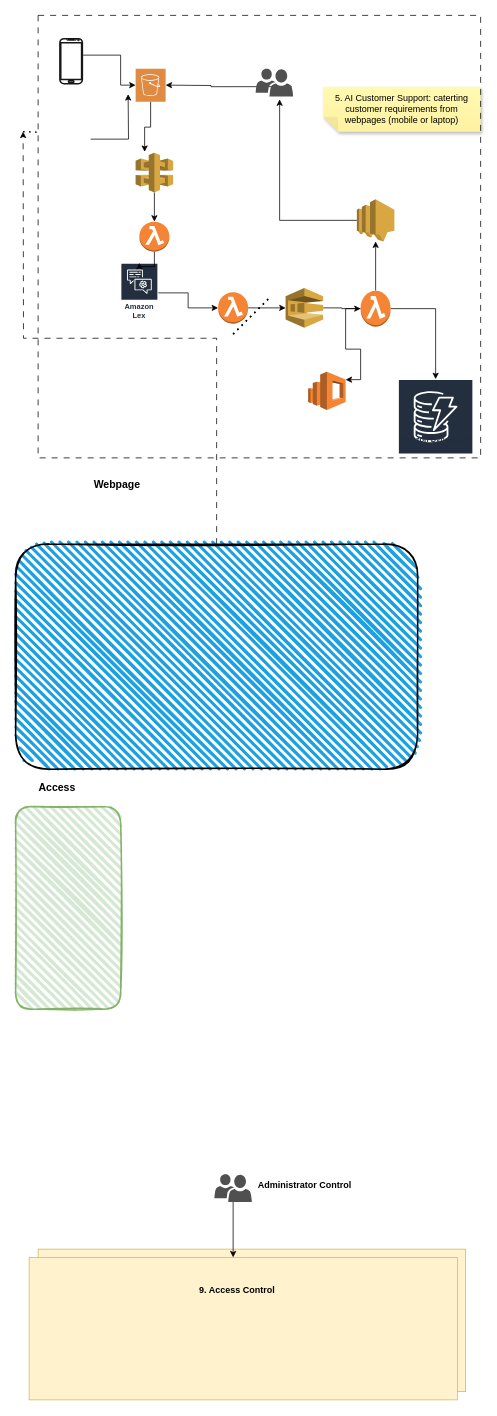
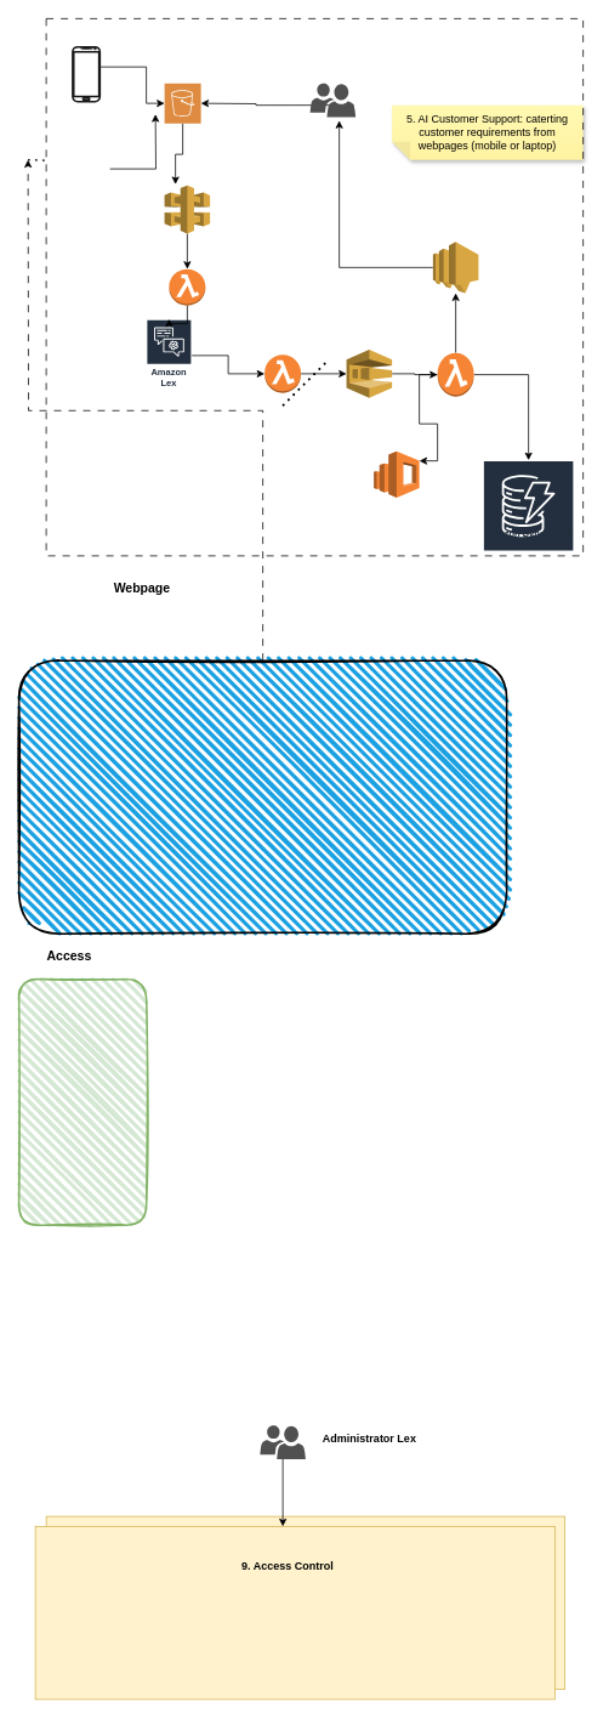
  <mxCell id="0" />
  <mxCell id="1" parent="0" />
  <mxCell id="2" style="edgeStyle=orthogonalEdgeStyle;rounded=0;orthogonalLoop=1;jettySize=auto;html=1;entryX=0.24;entryY=-0.019;entryDx=0;entryDy=0;entryPerimeter=0;" parent="1" source="3" target="10" edge="1"><mxGeometry relative="1" as="geometry" /></mxCell>
  <mxCell id="3" value="" style="sketch=0;pointerEvents=1;shadow=0;dashed=0;html=1;strokeColor=none;fillColor=#DF8C42;labelPosition=center;verticalLabelPosition=bottom;verticalAlign=top;align=center;outlineConnect=0;shape=mxgraph.veeam2.aws_s3;" parent="1" vertex="1"><mxGeometry x="180" y="91" width="40" height="44" as="geometry" /></mxCell>
  <mxCell id="4" value="" style="verticalLabelPosition=bottom;verticalAlign=top;html=1;shadow=0;dashed=0;strokeWidth=2;shape=mxgraph.android.phone2;strokeColor=#171717;" parent="1" vertex="1"><mxGeometry x="79" y="51" width="30" height="60" as="geometry" /></mxCell>
  <mxCell id="5" style="edgeStyle=orthogonalEdgeStyle;rounded=0;orthogonalLoop=1;jettySize=auto;html=1;" parent="1" source="6" edge="1"><mxGeometry relative="1" as="geometry"><mxPoint x="170" y="125" as="targetPoint" /></mxGeometry></mxCell>
  <mxCell id="6" value="" style="shape=image;html=1;verticalAlign=top;verticalLabelPosition=bottom;labelBackgroundColor=#ffffff;imageAspect=0;aspect=fixed;image=https://cdn1.iconfinder.com/data/icons/seo-and-web-development-6/32/development_website_bookmark_favorite_site-128.png" parent="1" vertex="1"><mxGeometry x="60" y="155" width="60" height="60" as="geometry" /></mxCell>
  <mxCell id="7" style="edgeStyle=orthogonalEdgeStyle;rounded=0;orthogonalLoop=1;jettySize=auto;html=1;" parent="1" source="8" target="14" edge="1"><mxGeometry relative="1" as="geometry" /></mxCell>
  <mxCell id="8" value="Amazon Lex" style="sketch=0;outlineConnect=0;fontColor=#232F3E;gradientColor=none;strokeColor=#ffffff;fillColor=#232F3E;dashed=0;verticalLabelPosition=middle;verticalAlign=bottom;align=center;html=1;whiteSpace=wrap;fontSize=10;fontStyle=1;spacing=3;shape=mxgraph.aws4.productIcon;prIcon=mxgraph.aws4.lex;" parent="1" vertex="1"><mxGeometry x="160" y="350" width="50" height="80" as="geometry" /></mxCell>
  <mxCell id="9" style="edgeStyle=orthogonalEdgeStyle;rounded=0;orthogonalLoop=1;jettySize=auto;html=1;exitX=0.5;exitY=1;exitDx=0;exitDy=0;exitPerimeter=0;entryX=0.5;entryY=0;entryDx=0;entryDy=0;entryPerimeter=0;" parent="1" source="10" target="12" edge="1"><mxGeometry relative="1" as="geometry" /></mxCell>
  <mxCell id="10" value="" style="outlineConnect=0;dashed=0;verticalLabelPosition=bottom;verticalAlign=top;align=center;html=1;shape=mxgraph.aws3.api_gateway;fillColor=#D9A741;gradientColor=none;" parent="1" vertex="1"><mxGeometry x="180" y="203" width="50" height="53" as="geometry" /></mxCell>
  <mxCell id="11" style="edgeStyle=orthogonalEdgeStyle;rounded=0;orthogonalLoop=1;jettySize=auto;html=1;exitX=0.5;exitY=1;exitDx=0;exitDy=0;exitPerimeter=0;" parent="1" source="12" target="8" edge="1"><mxGeometry relative="1" as="geometry" /></mxCell>
  <mxCell id="12" value="" style="outlineConnect=0;dashed=0;verticalLabelPosition=bottom;verticalAlign=top;align=center;html=1;shape=mxgraph.aws3.lambda_function;fillColor=#F58534;gradientColor=none;" parent="1" vertex="1"><mxGeometry x="185" y="295" width="40" height="40" as="geometry" /></mxCell>
  <mxCell id="13" style="edgeStyle=orthogonalEdgeStyle;rounded=0;orthogonalLoop=1;jettySize=auto;html=1;entryX=0;entryY=0.5;entryDx=0;entryDy=0;entryPerimeter=0;" parent="1" source="14" target="16" edge="1"><mxGeometry relative="1" as="geometry" /></mxCell>
  <mxCell id="14" value="" style="outlineConnect=0;dashed=0;verticalLabelPosition=bottom;verticalAlign=top;align=center;html=1;shape=mxgraph.aws3.lambda_function;fillColor=#F58534;gradientColor=none;" parent="1" vertex="1"><mxGeometry x="290" y="389" width="40" height="42" as="geometry" /></mxCell>
  <mxCell id="15" style="edgeStyle=orthogonalEdgeStyle;rounded=0;orthogonalLoop=1;jettySize=auto;html=1;entryX=0;entryY=0.5;entryDx=0;entryDy=0;entryPerimeter=0;" parent="1" source="16" target="20" edge="1"><mxGeometry relative="1" as="geometry" /></mxCell>
  <mxCell id="16" value="" style="outlineConnect=0;dashed=0;verticalLabelPosition=bottom;verticalAlign=top;align=center;html=1;shape=mxgraph.aws3.sqs;fillColor=#D9A741;gradientColor=none;" parent="1" vertex="1"><mxGeometry x="380" y="383.5" width="50" height="53" as="geometry" /></mxCell>
  <mxCell id="17" style="edgeStyle=orthogonalEdgeStyle;rounded=0;orthogonalLoop=1;jettySize=auto;html=1;entryX=1;entryY=0.21;entryDx=0;entryDy=0;entryPerimeter=0;" parent="1" source="20" target="21" edge="1"><mxGeometry relative="1" as="geometry" /></mxCell>
  <mxCell id="18" style="edgeStyle=orthogonalEdgeStyle;rounded=0;orthogonalLoop=1;jettySize=auto;html=1;" parent="1" source="20" target="22" edge="1"><mxGeometry relative="1" as="geometry" /></mxCell>
  <mxCell id="19" style="edgeStyle=orthogonalEdgeStyle;rounded=0;orthogonalLoop=1;jettySize=auto;html=1;exitX=0.5;exitY=0;exitDx=0;exitDy=0;exitPerimeter=0;" parent="1" source="20" target="24" edge="1"><mxGeometry relative="1" as="geometry" /></mxCell>
  <mxCell id="20" value="" style="outlineConnect=0;dashed=0;verticalLabelPosition=bottom;verticalAlign=top;align=center;html=1;shape=mxgraph.aws3.lambda_function;fillColor=#F58534;gradientColor=none;" parent="1" vertex="1"><mxGeometry x="480" y="387" width="40" height="48" as="geometry" /></mxCell>
  <mxCell id="21" value="" style="outlineConnect=0;dashed=0;verticalLabelPosition=bottom;verticalAlign=top;align=center;html=1;shape=mxgraph.aws3.elasticsearch_service;fillColor=#F58534;gradientColor=none;" parent="1" vertex="1"><mxGeometry x="410" y="495" width="50" height="51" as="geometry" /></mxCell>
  <mxCell id="22" value="Amazon DynamoDB" style="sketch=0;outlineConnect=0;fontColor=#232F3E;gradientColor=none;strokeColor=#ffffff;fillColor=#232F3E;dashed=0;verticalLabelPosition=middle;verticalAlign=bottom;align=center;html=1;whiteSpace=wrap;fontSize=10;fontStyle=1;spacing=3;shape=mxgraph.aws4.productIcon;prIcon=mxgraph.aws4.dynamodb;" parent="1" vertex="1"><mxGeometry x="530" y="505" width="100" height="90" as="geometry" /></mxCell>
  <mxCell id="23" style="edgeStyle=orthogonalEdgeStyle;rounded=0;orthogonalLoop=1;jettySize=auto;html=1;entryX=0.64;entryY=1.108;entryDx=0;entryDy=0;entryPerimeter=0;" parent="1" source="24" target="26" edge="1"><mxGeometry relative="1" as="geometry" /></mxCell>
  <mxCell id="24" value="" style="outlineConnect=0;dashed=0;verticalLabelPosition=bottom;verticalAlign=top;align=center;html=1;shape=mxgraph.aws3.sns;fillColor=#D9A741;gradientColor=none;" parent="1" vertex="1"><mxGeometry x="475" y="265" width="50" height="56.5" as="geometry" /></mxCell>
  <mxCell id="25" style="edgeStyle=orthogonalEdgeStyle;rounded=0;orthogonalLoop=1;jettySize=auto;html=1;exitX=0.96;exitY=0.65;exitDx=0;exitDy=0;exitPerimeter=0;" parent="1" source="26" edge="1"><mxGeometry relative="1" as="geometry"><mxPoint x="220" y="113" as="targetPoint" /></mxGeometry></mxCell>
  <mxCell id="26" value="" style="sketch=0;pointerEvents=1;shadow=0;dashed=0;html=1;strokeColor=none;labelPosition=center;verticalLabelPosition=bottom;verticalAlign=top;align=center;fillColor=#505050;shape=mxgraph.mscae.intune.user_group" parent="1" vertex="1"><mxGeometry x="340" y="91" width="50" height="37" as="geometry" /></mxCell>
  <mxCell id="27" style="edgeStyle=orthogonalEdgeStyle;rounded=0;orthogonalLoop=1;jettySize=auto;html=1;" parent="1" target="3" edge="1"><mxGeometry relative="1" as="geometry"><mxPoint x="160" y="113" as="targetPoint" /><mxPoint x="110" y="73" as="sourcePoint" /><Array as="points"><mxPoint x="160" y="73" /><mxPoint x="160" y="113" /></Array></mxGeometry></mxCell>
  <mxCell id="28" value="5. AI Customer Support: caterting customer requirements from webpages (mobile or laptop)" style="shape=note;whiteSpace=wrap;html=1;backgroundOutline=1;fontColor=#000000;darkOpacity=0.05;fillColor=#FFF9B2;strokeColor=none;fillStyle=solid;direction=west;gradientDirection=north;gradientColor=#FFF2A1;shadow=1;size=20;pointerEvents=1;" vertex="1" parent="1"><mxGeometry x="430" y="115" width="210" height="60" as="geometry" /></mxCell>
  <mxCell id="29" value="" style="whiteSpace=wrap;html=1;aspect=fixed;dashed=1;dashPattern=8 8;fillColor=none;" vertex="1" parent="1"><mxGeometry x="50" y="20" width="590" height="590" as="geometry" /></mxCell>
  <mxCell id="30" style="edgeStyle=orthogonalEdgeStyle;rounded=0;orthogonalLoop=1;jettySize=auto;html=1;dashed=1;dashPattern=8 8;" edge="1" parent="1" source="31"><mxGeometry relative="1" as="geometry"><mxPoint x="30" y="175" as="targetPoint" /></mxGeometry></mxCell>
  <mxCell id="31" value="" style="rounded=1;whiteSpace=wrap;html=1;strokeWidth=2;fillWeight=4;hachureGap=8;hachureAngle=45;fillColor=#1ba1e2;sketch=1;" vertex="1" parent="1"><mxGeometry x="20" y="725" width="536" height="300" as="geometry" /></mxCell>
  <mxCell id="32" value="&lt;font style=&quot;font-size: 14px;&quot;&gt;&lt;b&gt;Webpage&lt;/b&gt;&lt;/font&gt;" style="text;html=1;align=center;verticalAlign=middle;resizable=0;points=[];autosize=1;strokeColor=none;fillColor=none;" vertex="1" parent="1"><mxGeometry x="110" y="630" width="90" height="30" as="geometry" /></mxCell>
  <mxCell id="33" value="" style="rounded=1;whiteSpace=wrap;html=1;strokeWidth=2;fillWeight=4;hachureGap=8;hachureAngle=45;fillColor=#d5e8d4;sketch=1;strokeColor=#82b366;" vertex="1" parent="1"><mxGeometry x="20" y="1075" width="140" height="270" as="geometry" /></mxCell>
  <mxCell id="34" value="&lt;font style=&quot;font-size: 14px;&quot;&gt;&lt;b&gt;Access&lt;br&gt;&lt;/b&gt;&lt;/font&gt;" style="text;html=1;align=center;verticalAlign=middle;resizable=0;points=[];autosize=1;strokeColor=none;fillColor=none;" vertex="1" parent="1"><mxGeometry x="40" y="1035" width="70" height="30" as="geometry" /></mxCell>
  <mxCell id="35" value="" style="rounded=0;whiteSpace=wrap;html=1;fillColor=#fff2cc;strokeColor=#d6b656;" vertex="1" parent="1"><mxGeometry x="50" y="1665" width="570" height="190" as="geometry" /></mxCell>
  <mxCell id="36" value="" style="rounded=0;whiteSpace=wrap;html=1;fillColor=#fff2cc;strokeColor=#d6b656;" vertex="1" parent="1"><mxGeometry x="38" y="1676" width="571" height="190" as="geometry" /></mxCell>
  <mxCell id="37" value="" style="edgeStyle=orthogonalEdgeStyle;rounded=0;orthogonalLoop=1;jettySize=auto;html=1;" edge="1" parent="1" source="38" target="36"><mxGeometry relative="1" as="geometry"><Array as="points"><mxPoint x="310" y="1665" /><mxPoint x="310" y="1665" /></Array></mxGeometry></mxCell>
  <mxCell id="38" value="" style="sketch=0;pointerEvents=1;shadow=0;dashed=0;html=1;strokeColor=none;labelPosition=center;verticalLabelPosition=bottom;verticalAlign=top;align=center;fillColor=#505050;shape=mxgraph.mscae.intune.user_group" vertex="1" parent="1"><mxGeometry x="285" y="1565" width="50" height="37" as="geometry" /></mxCell>
- <mxCell id="39" value="&lt;b&gt;Administrator Control&lt;/b&gt;" style="text;html=1;align=center;verticalAlign=middle;resizable=0;points=[];autosize=1;strokeColor=none;fillColor=none;" vertex="1" parent="1"><mxGeometry x="330" y="1565" width="150" height="30" as="geometry" /></mxCell>
+ <mxCell id="39" value="&lt;b&gt;Administrator Lex&lt;/b&gt;" style="text;html=1;align=center;verticalAlign=middle;resizable=0;points=[];autosize=1;strokeColor=none;fillColor=none;" vertex="1" parent="1"><mxGeometry x="330" y="1565" width="150" height="30" as="geometry" /></mxCell>
  <mxCell id="40" value="&lt;b&gt;9. Access Control&lt;/b&gt;" style="text;html=1;align=center;verticalAlign=middle;resizable=0;points=[];autosize=1;strokeColor=none;fillColor=none;" vertex="1" parent="1"><mxGeometry x="255" y="1705" width="120" height="30" as="geometry" /></mxCell>
  <mxCell id="41" value="" style="endArrow=none;dashed=1;html=1;dashPattern=1 3;strokeWidth=2;rounded=0;" edge="1" parent="1"><mxGeometry width="50" height="50" relative="1" as="geometry"><mxPoint x="310" y="445" as="sourcePoint" /><mxPoint x="360" y="395" as="targetPoint" /></mxGeometry></mxCell>
  <mxCell id="42" value="" style="endArrow=none;dashed=1;html=1;dashPattern=1 3;strokeWidth=2;rounded=0;" edge="1" parent="1"><mxGeometry width="50" height="50" relative="1" as="geometry"><mxPoint x="310" y="445" as="sourcePoint" /><mxPoint x="360" y="395" as="targetPoint" /></mxGeometry></mxCell>
  <mxCell id="43" value="" style="endArrow=none;dashed=1;html=1;dashPattern=1 3;strokeWidth=2;rounded=0;entryX=0;entryY=0.264;entryDx=0;entryDy=0;entryPerimeter=0;" edge="1" parent="1" target="29"><mxGeometry width="50" height="50" relative="1" as="geometry"><mxPoint x="30" y="175" as="sourcePoint" /><mxPoint x="360" y="385" as="targetPoint" /></mxGeometry></mxCell>
